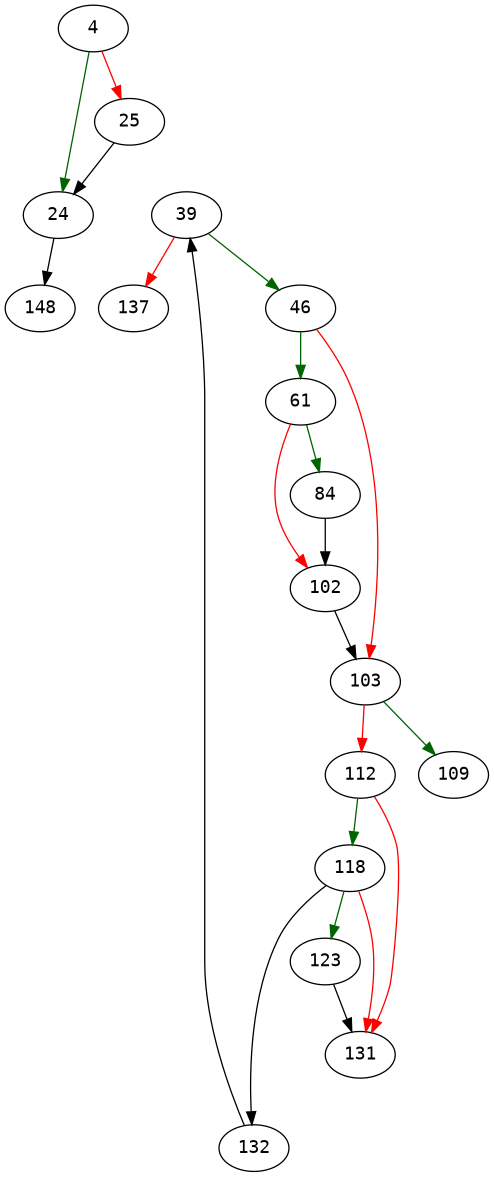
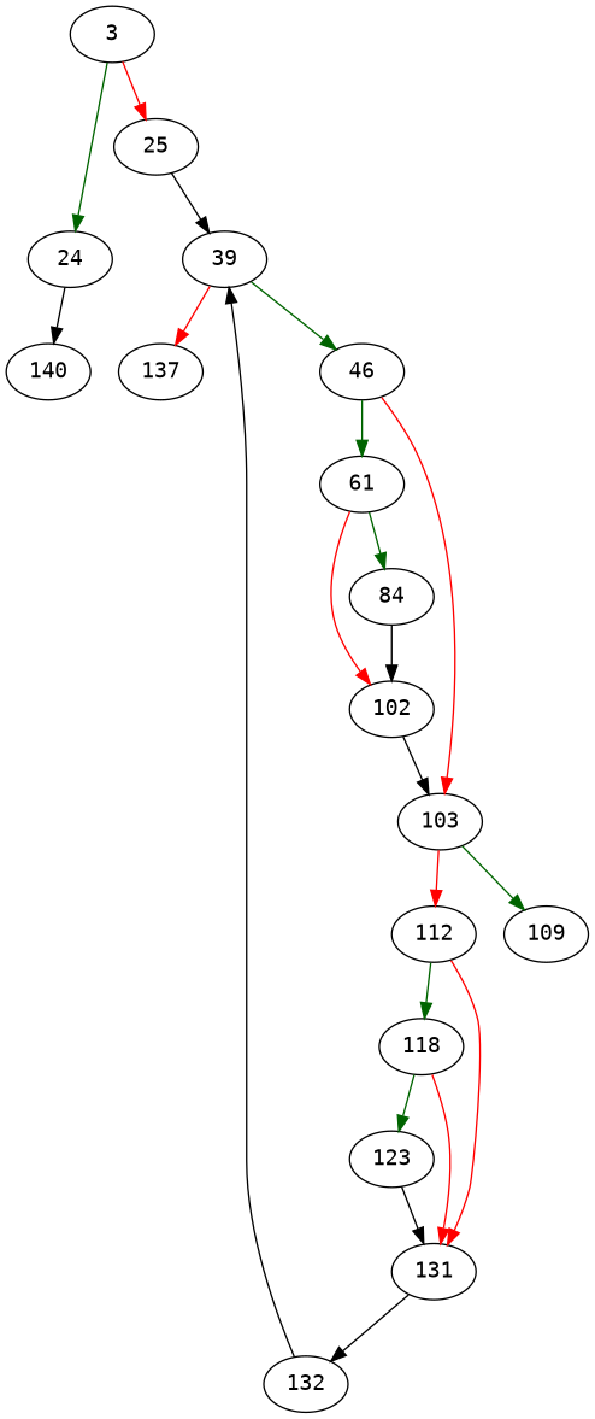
  strict digraph {
    fontname="DejaVu Sans Mono"
    node [fontname="DejaVu Sans Mono"]
    edge [fontname="DejaVu Sans Mono"]
-   3 [entry=true label=4]
+   3 [entry=true]
    24
    25
-   140 [label=148]
+   140
    39
    46
    137
    61
    103
    84
    102
    109
    112
    118
    131
    123
    132
    3 -> 24 [color=darkgreen cond=true]
    3 -> 25 [color=red cond=false]
    24 -> 140
-   25 -> 24
+   25 -> 39
    39 -> 46 [color=darkgreen cond=true]
    39 -> 137 [color=red cond=false]
    46 -> 61 [color=darkgreen cond=true]
    46 -> 103 [color=red cond=false]
    61 -> 84 [color=darkgreen cond=true]
    61 -> 102 [color=red cond=false]
    103 -> 109 [color=darkgreen cond=true]
    103 -> 112 [color=red cond=false]
    84 -> 102
    102 -> 103
    112 -> 118 [color=darkgreen cond=true]
    112 -> 131 [color=red cond=false]
    118 -> 131 [color=red cond=false]
    118 -> 123 [color=darkgreen cond=true]
-   118 -> 132
+   131 -> 132
    123 -> 131
    132 -> 39
  }
